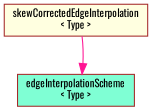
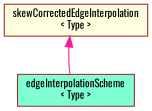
  digraph {
    fontname=Oswald
    node [color=brown fontname=Oswald fontsize=10 shape=box style=filled]
    n1 [fillcolor=lightyellow fontcolor=black height=0.2 label="skewCorrectedEdgeInterpolation\l\< Type \>" width=0.4]
    n2 [fillcolor=aquamarine height=0.2 label="edgeInterpolationScheme\l\< Type \>" width=0.4]
-   n2 -> n1 [color=deeppink dir=back fontname=Oswald fontsize=10 labelfontname=Helvetica labelfontsize=10 style=solid]
+   n1 -> n2 [color=deeppink dir=back fontname=Oswald fontsize=10 labelfontname=Helvetica labelfontsize=10 style=solid]
  }
